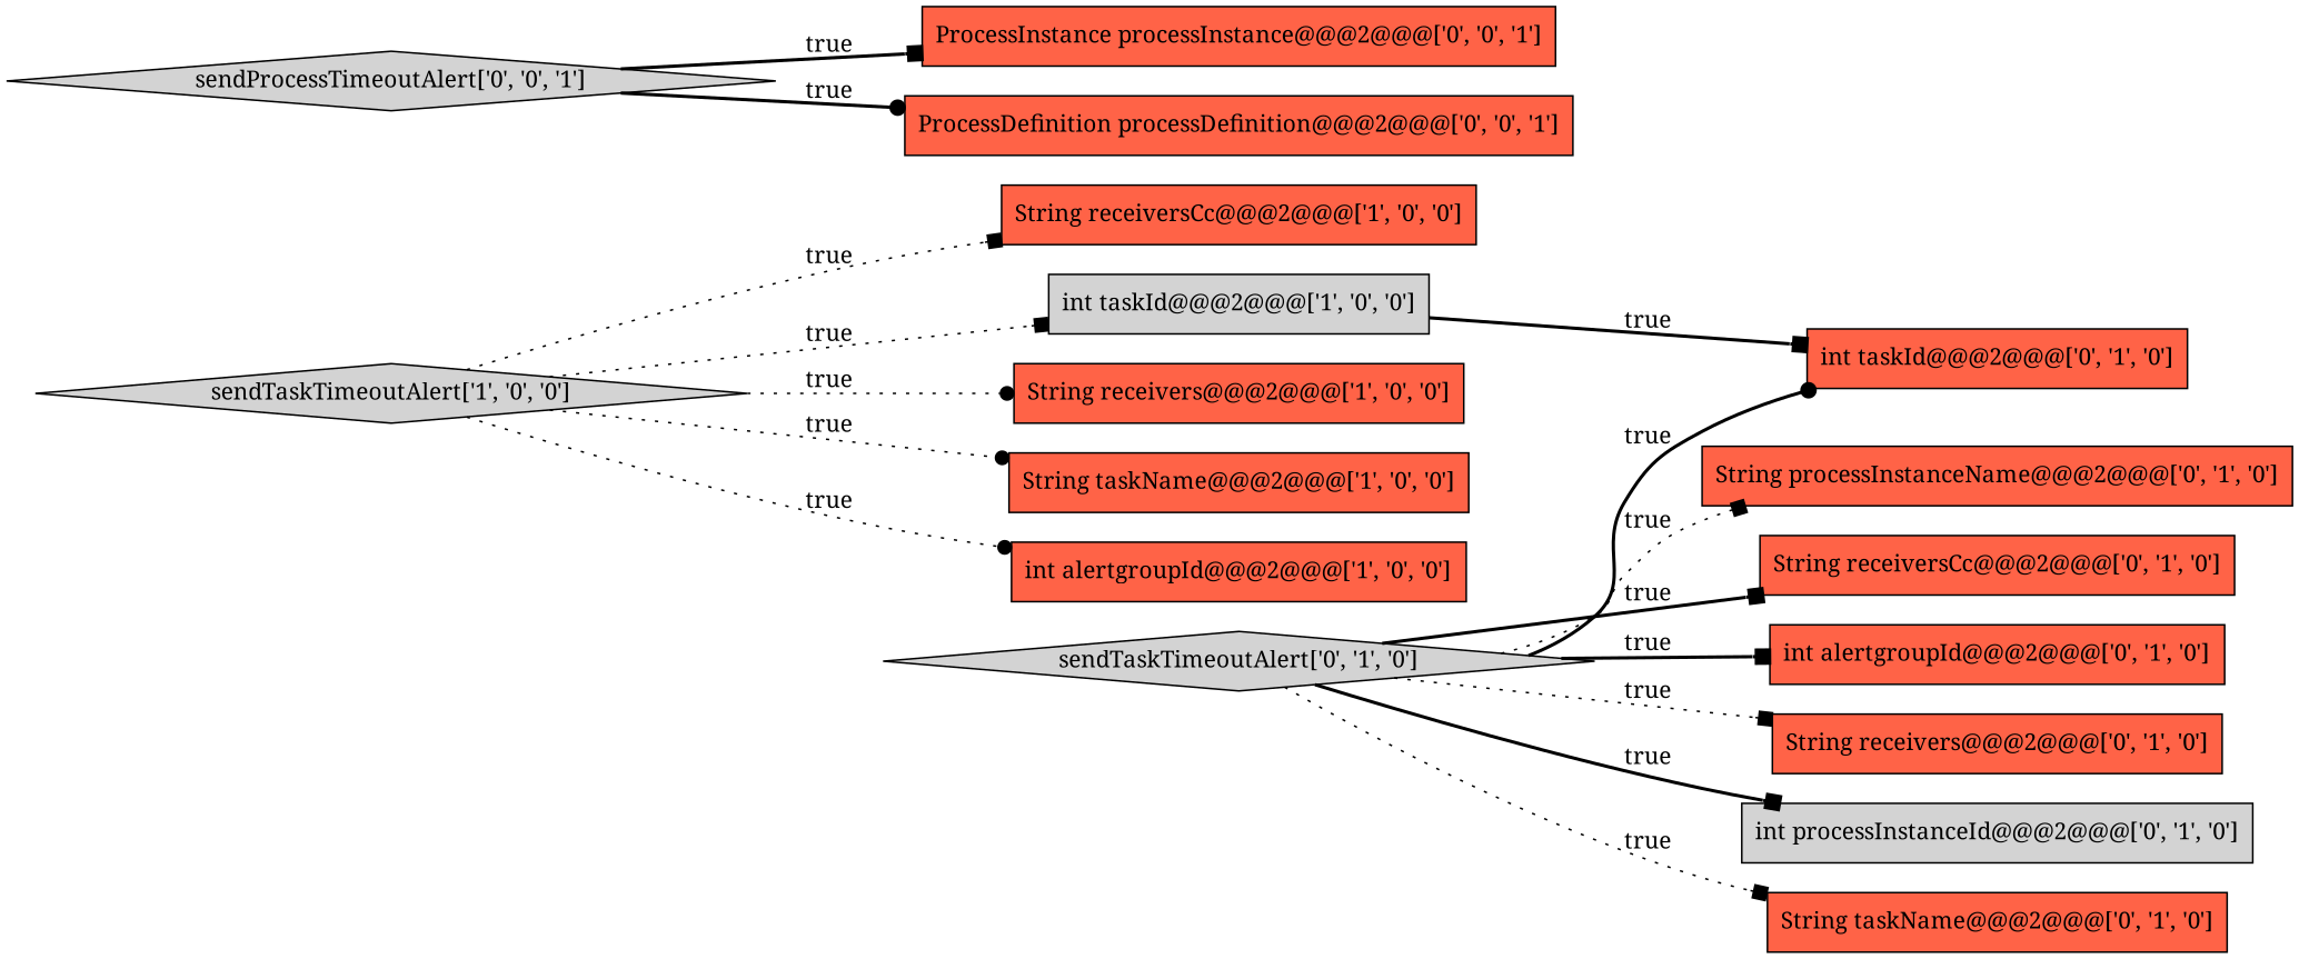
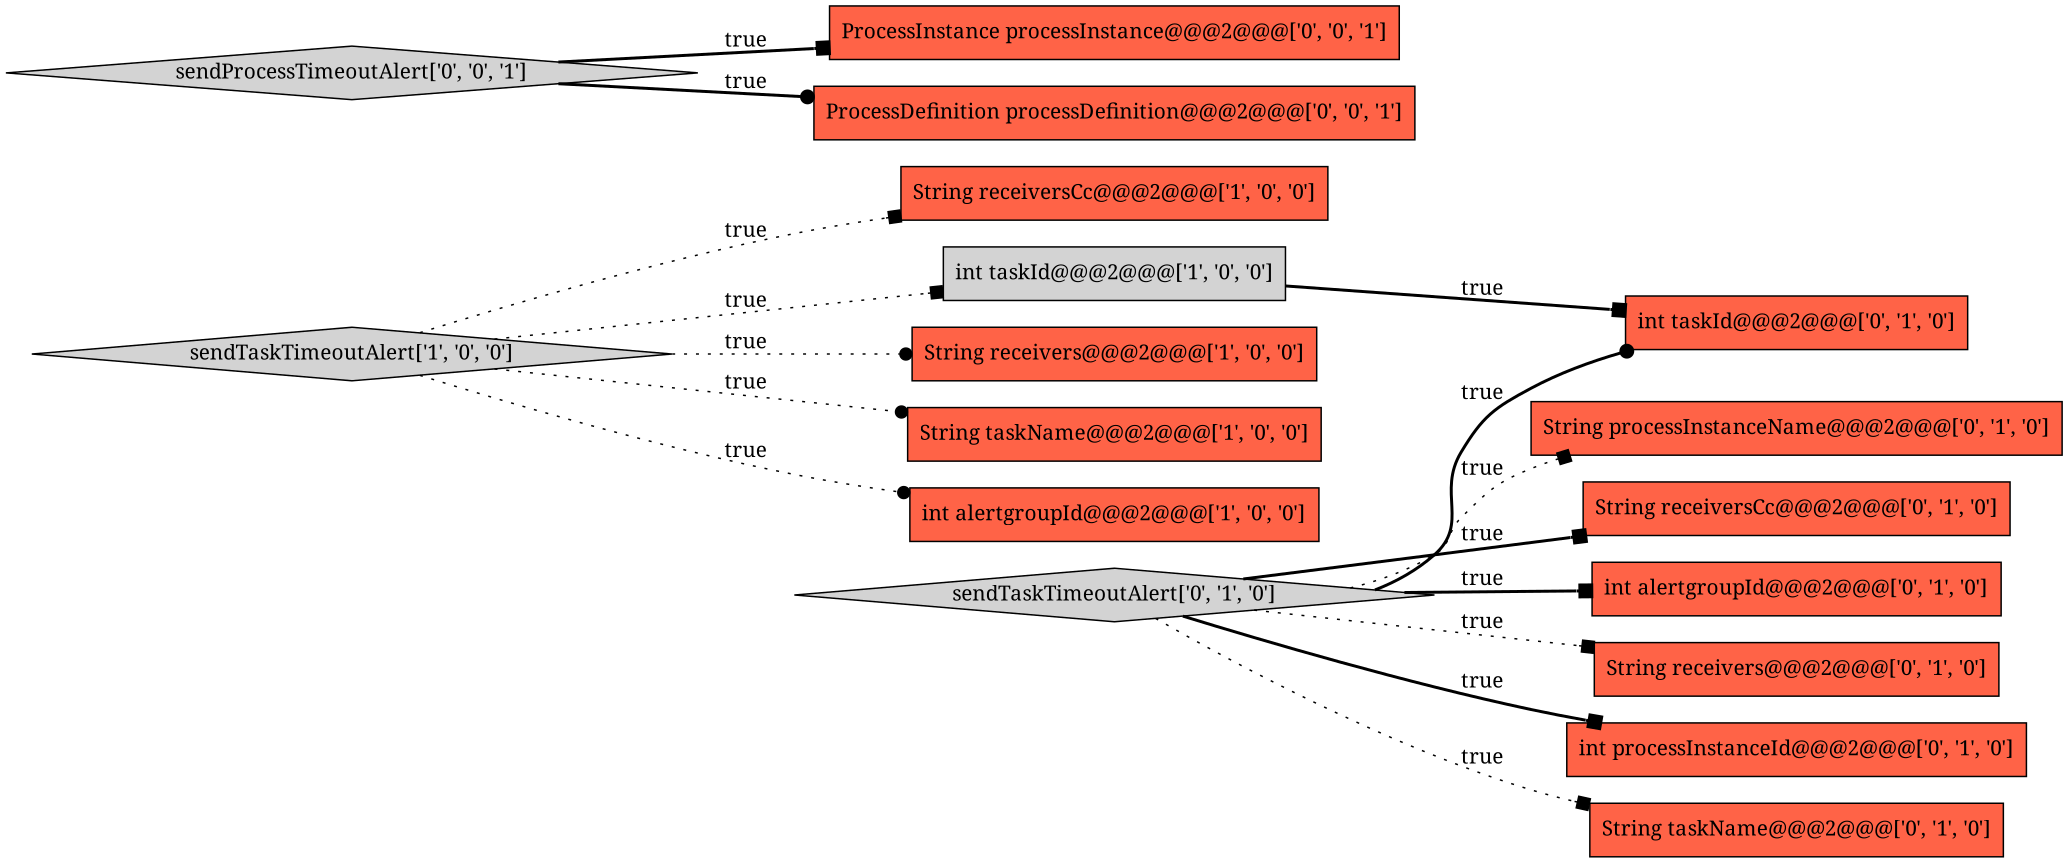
  digraph {
    fontname="Noto Serif"
    rankdir=LR
    node [fillcolor=tomato fontname="Noto Serif" shape=box style=filled]
    edge [arrowhead=box fontname="Noto Serif" style=dotted]
    n1 [label="String receiversCc@@@2@@@['1', '0', '0']"]
    n2 [label="String processInstanceName@@@2@@@['0', '1', '0']"]
    n3 [fillcolor=lightgray label="int taskId@@@2@@@['1', '0', '0']"]
    n4 [label="int taskId@@@2@@@['0', '1', '0']"]
    n5 [label="String receiversCc@@@2@@@['0', '1', '0']"]
    n6 [label="String receivers@@@2@@@['1', '0', '0']"]
    n7 [fillcolor=lightgray label="sendTaskTimeoutAlert['1', '0', '0']" shape=diamond]
    n8 [label="String taskName@@@2@@@['1', '0', '0']"]
    n9 [label="int alertgroupId@@@2@@@['1', '0', '0']"]
    n10 [label="ProcessInstance processInstance@@@2@@@['0', '0', '1']"]
    n11 [label="int alertgroupId@@@2@@@['0', '1', '0']"]
    n12 [label="ProcessDefinition processDefinition@@@2@@@['0', '0', '1']"]
    n13 [label="String receivers@@@2@@@['0', '1', '0']"]
-   n14 [fillcolor=lightgray label="int processInstanceId@@@2@@@['0', '1', '0']"]
+   n14 [label="int processInstanceId@@@2@@@['0', '1', '0']"]
    n15 [fillcolor=lightgray label="sendTaskTimeoutAlert['0', '1', '0']" shape=diamond]
    n16 [label="String taskName@@@2@@@['0', '1', '0']"]
    n17 [fillcolor=lightgray label="sendProcessTimeoutAlert['0', '0', '1']" shape=diamond]
    n3 -> n4 [label=true style=bold]
    n7 -> n1 [label=true]
    n7 -> n3 [label=true]
    n7 -> n6 [arrowhead=dot label=true]
    n7 -> n8 [arrowhead=dot label=true]
    n7 -> n9 [arrowhead=dot label=true]
    n15 -> n2 [label=true]
    n15 -> n4 [arrowhead=dot label=true style=bold]
    n15 -> n5 [label=true style=bold]
    n15 -> n11 [label=true style=bold]
    n15 -> n13 [label=true]
    n15 -> n14 [label=true style=bold]
    n15 -> n16 [label=true]
    n17 -> n10 [label=true style=bold]
    n17 -> n12 [arrowhead=dot label=true style=bold]
  }
